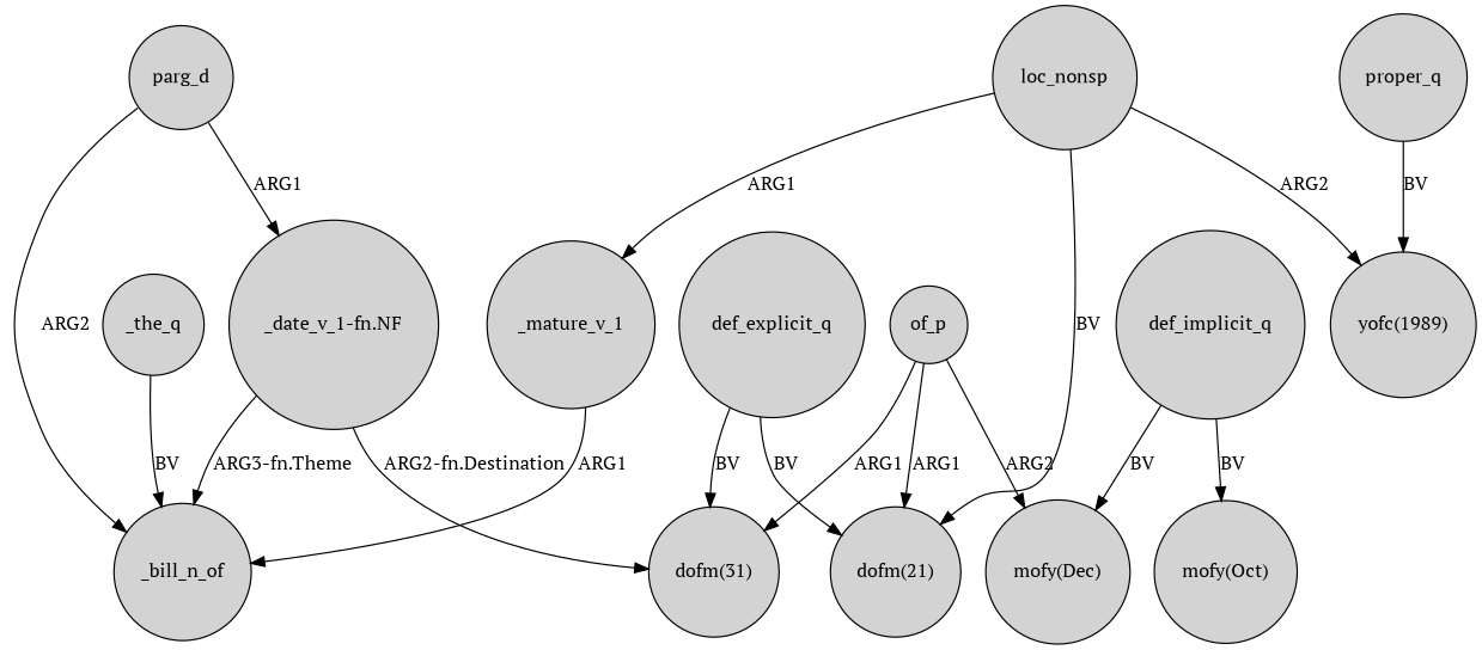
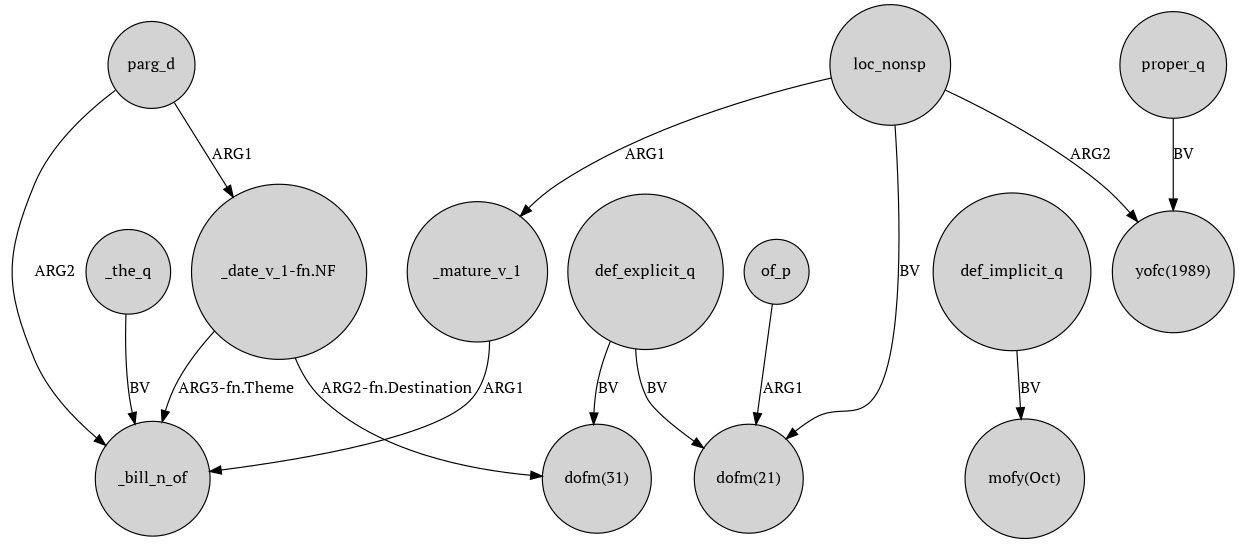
  digraph {
    fontname="PT Serif"
    node [fontname="PT Serif" shape=circle style=filled]
    edge [fontname="PT Serif"]
    parg_d
    "_date_v_1-fn.NF"
    _bill_n_of
    "dofm(31)"
    _the_q
    of_p
-   "mofy(Dec)"
    "dofm(21)"
    def_explicit_q
    def_implicit_q
    "mofy(Oct)"
    _mature_v_1
    proper_q
    "yofc(1989)"
    loc_nonsp
    parg_d -> "_date_v_1-fn.NF" [label=ARG1]
    parg_d -> _bill_n_of [label=ARG2]
    "_date_v_1-fn.NF" -> _bill_n_of [label="ARG3-fn.Theme"]
    "_date_v_1-fn.NF" -> "dofm(31)" [label="ARG2-fn.Destination"]
    _the_q -> _bill_n_of [label=BV]
-   of_p -> "dofm(31)" [label=ARG1]
-   of_p -> "mofy(Dec)" [label=ARG2]
    of_p -> "dofm(21)" [label=ARG1]
    def_explicit_q -> "dofm(31)" [label=BV]
    def_explicit_q -> "dofm(21)" [label=BV]
-   def_implicit_q -> "mofy(Dec)" [label=BV]
    def_implicit_q -> "mofy(Oct)" [label=BV]
    _mature_v_1 -> _bill_n_of [label=ARG1]
    proper_q -> "yofc(1989)" [label=BV]
    loc_nonsp -> "dofm(21)" [label=BV]
    loc_nonsp -> _mature_v_1 [label=ARG1]
    loc_nonsp -> "yofc(1989)" [label=ARG2]
  }
